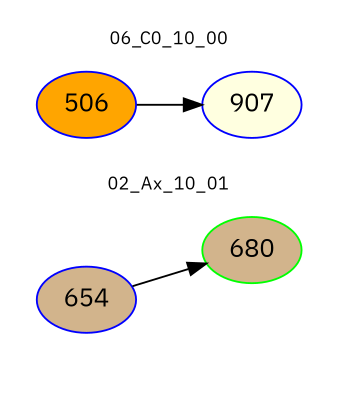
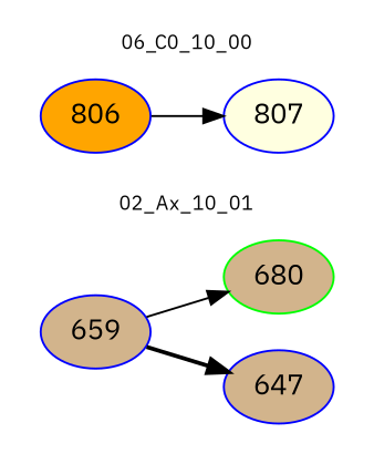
  digraph {
    fontname="IBM Plex Sans"
    rankdir=LR
    node [color=blue fillcolor=tan fontname="IBM Plex Sans" style=filled]
    edge [color=black fontname="IBM Plex Sans" style=solid]
-   n1 [label=654]
+   n1 [label=659]
+   n2 [label=647]
    n3 [color=green label=680]
-   n4 [fillcolor=orange label=506]
-   n5 [fillcolor=lightyellow label=907]
+   n4 [fillcolor=orange label=806]
+   n5 [fillcolor=lightyellow label=807]
    subgraph cluster_1 {
      color=white
      fontsize=10
      label="02_Ax_10_01"
      n1
+     n2
      n3
    }
    subgraph cluster_2 {
      color=white
      fontsize=10
      label="06_C0_10_00"
      n4
      n5
    }
+   n1 -> n2 [style=bold]
    n1 -> n3
    n4 -> n5
  }
